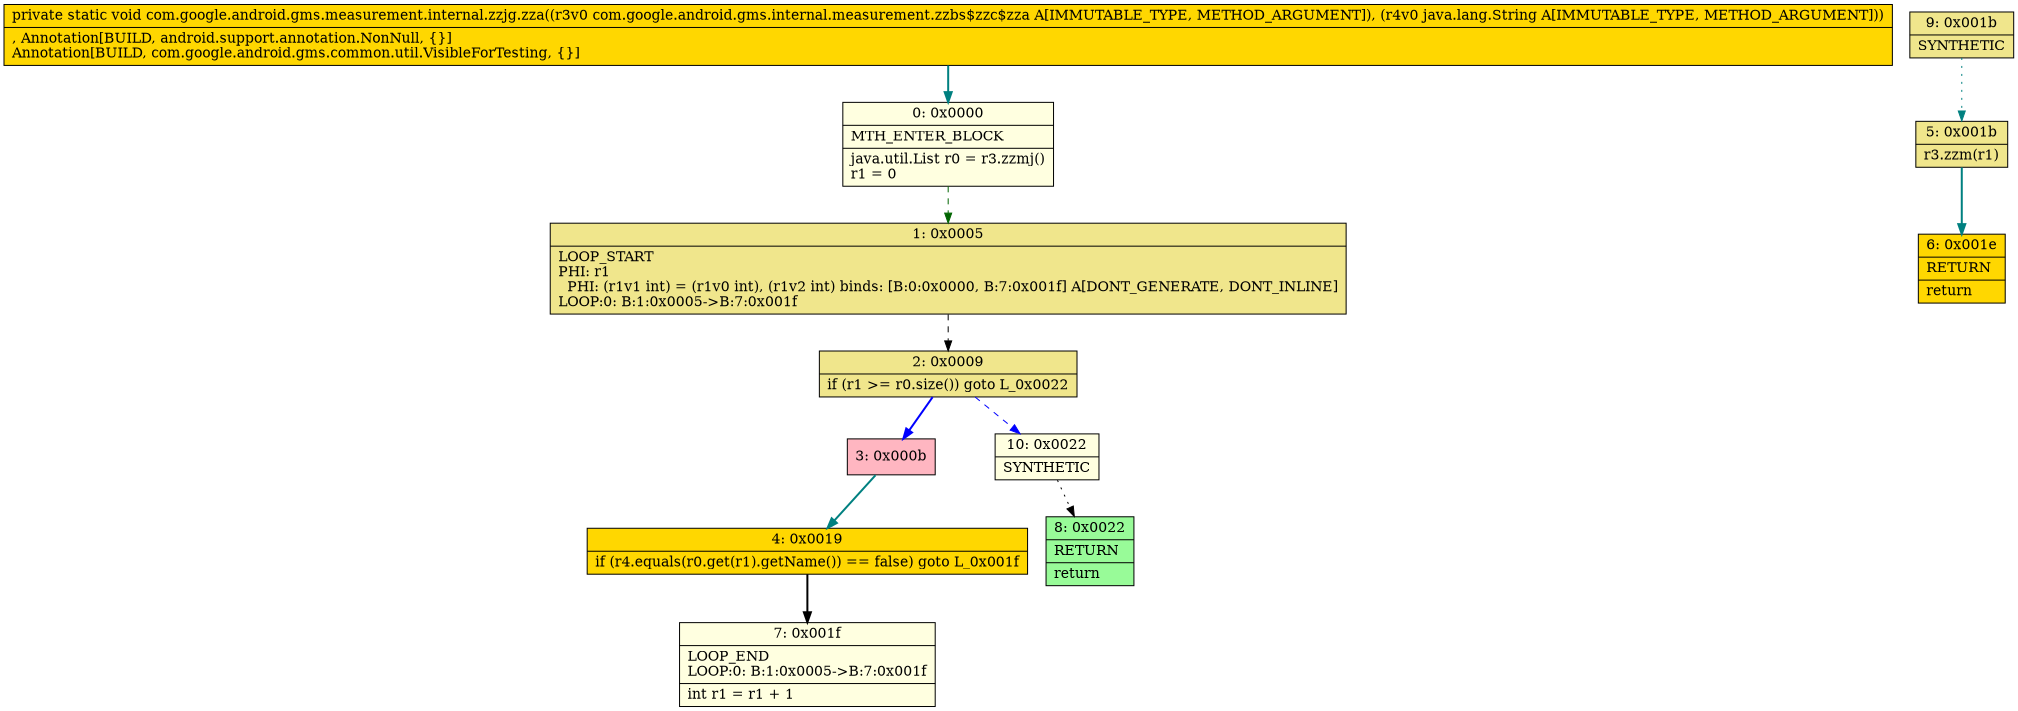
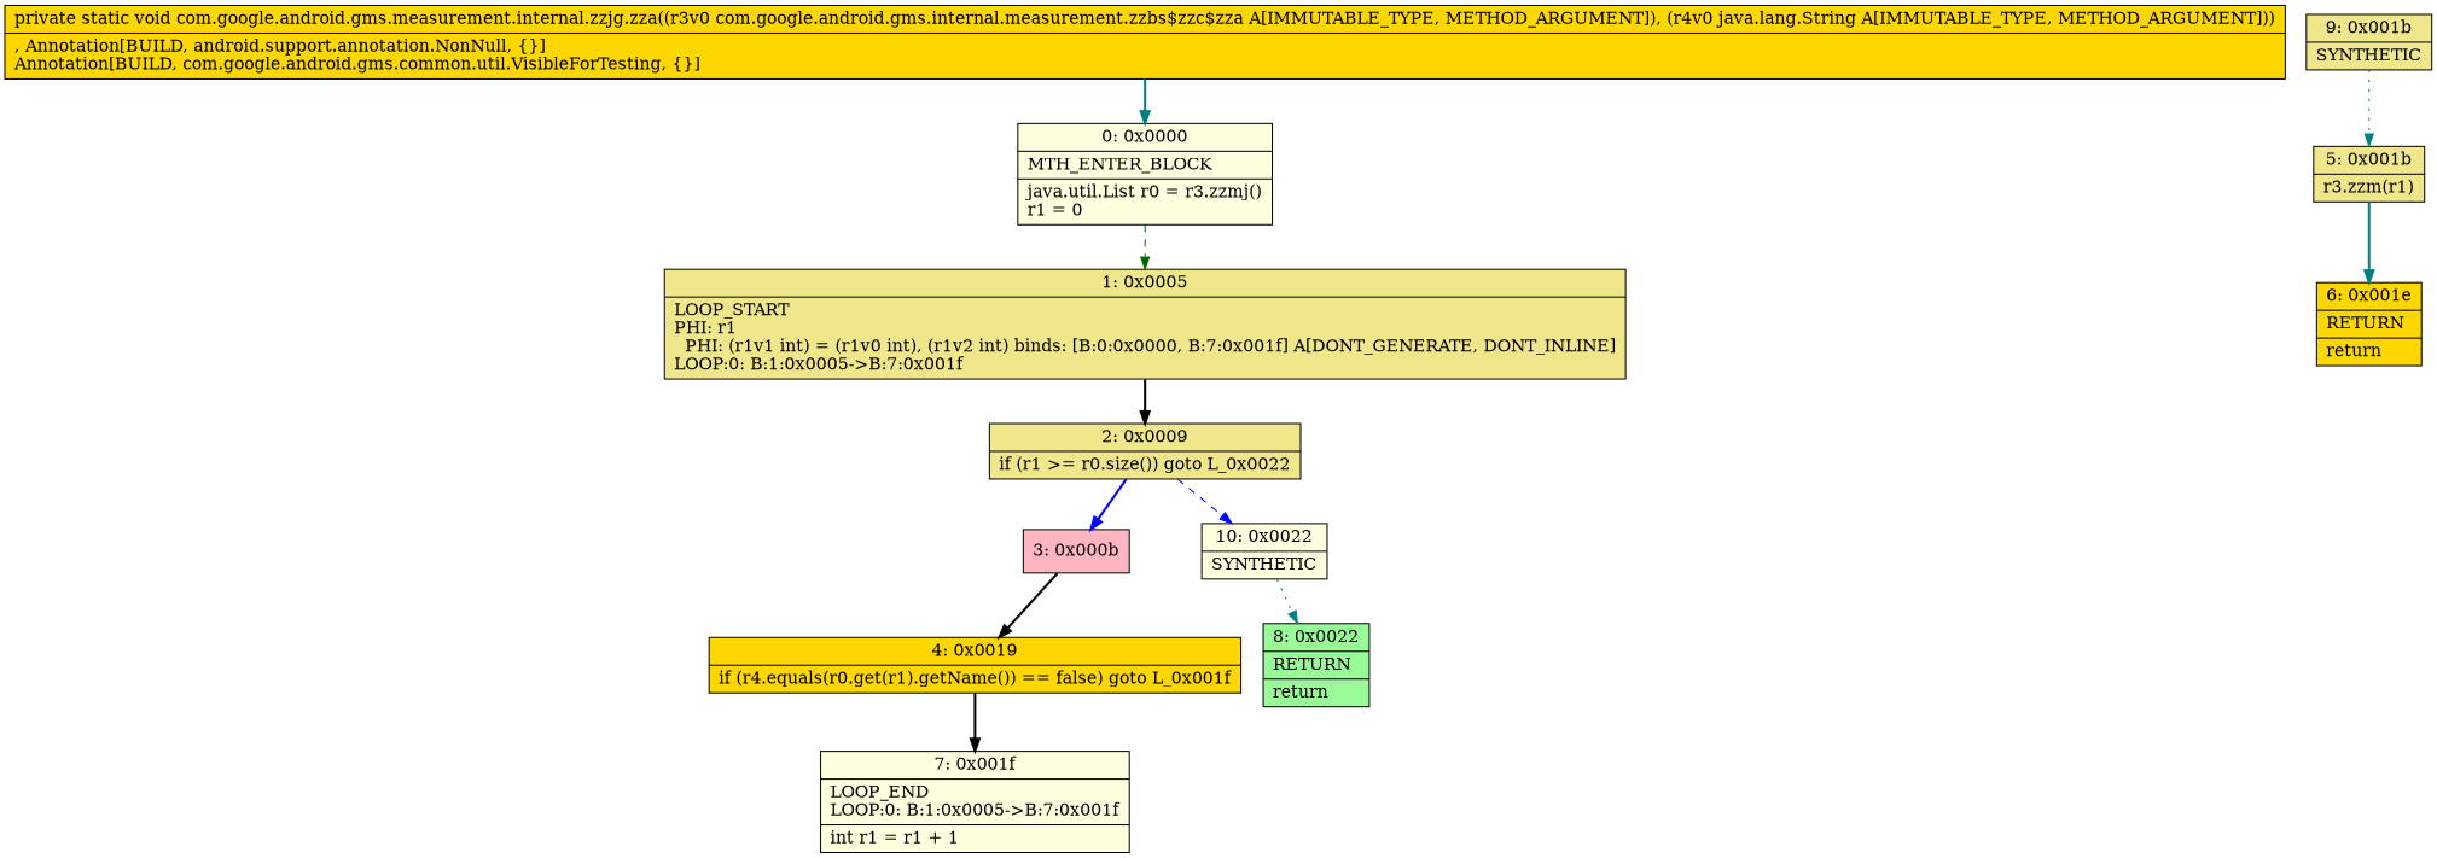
  digraph {
    node [fillcolor=khaki shape=record style=filled]
    edge [color=black style=bold]
    n1 [fillcolor=lightyellow label="{0\:\ 0x0000|MTH_ENTER_BLOCK\l|java.util.List r0 = r3.zzmj()\lr1 = 0\l}"]
    n2 [label="{1\:\ 0x0005|LOOP_START\lPHI: r1 \l  PHI: (r1v1 int) = (r1v0 int), (r1v2 int) binds: [B:0:0x0000, B:7:0x001f] A[DONT_GENERATE, DONT_INLINE]\lLOOP:0: B:1:0x0005\-\>B:7:0x001f\l}"]
    n3 [label="{2\:\ 0x0009|if (r1 \>= r0.size()) goto L_0x0022\l}"]
    n4 [fillcolor=lightpink label="{3\:\ 0x000b}"]
    n5 [fillcolor=lightyellow label="{10\:\ 0x0022|SYNTHETIC\l}"]
    n6 [fillcolor=gold label="{4\:\ 0x0019|if (r4.equals(r0.get(r1).getName()) == false) goto L_0x001f\l}"]
    n7 [fillcolor=palegreen label="{8\:\ 0x0022|RETURN\l|return\l}"]
    n8 [fillcolor=lightyellow label="{7\:\ 0x001f|LOOP_END\lLOOP:0: B:1:0x0005\-\>B:7:0x001f\l|int r1 = r1 + 1\l}"]
    n9 [label="{9\:\ 0x001b|SYNTHETIC\l}"]
    n10 [label="{5\:\ 0x001b|r3.zzm(r1)\l}"]
    n11 [fillcolor=gold label="{6\:\ 0x001e|RETURN\l|return\l}"]
    n12 [fillcolor=gold label="{private static void com.google.android.gms.measurement.internal.zzjg.zza((r3v0 com.google.android.gms.internal.measurement.zzbs$zzc$zza A[IMMUTABLE_TYPE, METHOD_ARGUMENT]), (r4v0 java.lang.String A[IMMUTABLE_TYPE, METHOD_ARGUMENT]))  | , Annotation[BUILD, android.support.annotation.NonNull, \{\}]\lAnnotation[BUILD, com.google.android.gms.common.util.VisibleForTesting, \{\}]\l}"]
    n1 -> n2 [color=darkgreen style=dashed]
-   n2 -> n3 [style=dashed]
+   n2 -> n3
    n3 -> n4 [color=blue]
    n3 -> n5 [color=blue style=dashed]
-   n4 -> n6 [color=teal]
-   n5 -> n7 [style=dotted]
+   n4 -> n6
+   n5 -> n7 [color=teal style=dotted]
    n6 -> n8
    n9 -> n10 [color=teal style=dotted]
    n10 -> n11 [color=teal]
    n12 -> n1 [color=teal]
  }
